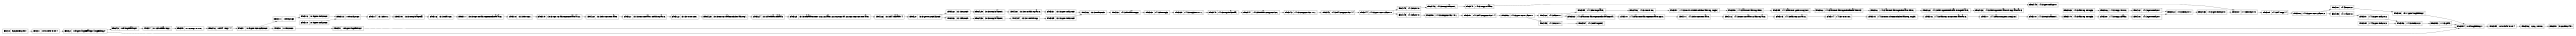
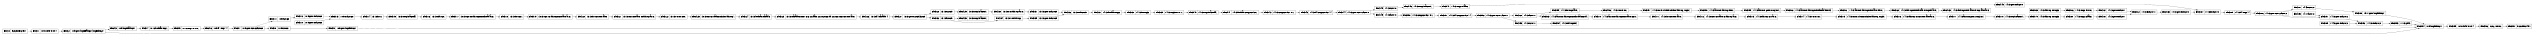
  digraph {
    rankdir=LR
    node [shape=record]
    n1 [label="{Block 0|9.26:enter_2457: \n}"]
    n2 [label="{Block 1|10.9:while (true)   \{ \n}"]
    n3 [label="{Block 2|10.9:goto loopHead_627,loopExit_627 \n}"]
    n4 [label="{Block 3|10.9:loopHead_627: \n}"]
    n5 [label="{Block 94|10.9:loopExit_627: \n}"]
    n6 [label="{Block 4|10.16:boolean tmp1; \n}"]
    n7 [label="{Block 95|10.9:while (true)   \{ \n}"]
    n8 [label="{Block 5|10.16:tmp1 = true; \n}"]
    n9 [label="{Block 6|10.9:if (!tmp1) \{ \n}"]
    n10 [label="{Block 7|10.9:goto t_2068,f_2068 \n}"]
    n11 [label="{Block 8|10.9:t_2068: \n}"]
    n12 [label="{Block 11|10.9:f_2068: \n}"]
    n13 [label="{Block 9|10.9:goto loopExit_627 \n}"]
    n14 [label="{Block 12|10.9:goto end_2068 \n}"]
    n15 [label="{Block 10|10.9:goto end_2068 \n}"]
    n16 [label="{Block 13|10.9:end_2068: \n}"]
    n17 [label="{Block 14|13.13:int x; \n}"]
    n18 [label="{Block 15|13.13:noop(TraceOff); \n}"]
    n19 [label="{Block 16|13.13:Tid _C_t; \n}"]
    n20 [label="{Block 17|13.13:_C_t := this.top_nextThread  as B; \n}"]
    n21 [label="{Block 18|13.13:int _C_v; \n}"]
    n22 [label="{Block 19|13.13:_C_v := this.top_nextValue  as B; \n}"]
    n23 [label="{Block 20|13.13:int _currentValue; \n}"]
    n24 [label="{Block 21|13.13:_currentValue := this.top  as B; \n}"]
    n25 [label="{Block 22|13.13:Mover _R_t; \n}"]
    n26 [label="{Block 23|13.13:_R_t = readPermission(this.top); \n}"]
    n27 [label="{Block 24|13.13:boolean _casable; \n}"]
    n28 [label="{Block 25|13.13:_casable = _R_t != E && false && _C_t == tid && _C_v == _currentValue; \n}"]
    n29 [label="{Block 26|13.13:if (_casable) \{ \n}"]
    n30 [label="{Block 27|13.13:goto t_2069,f_2069 \n}"]
    n31 [label="{Block 28|13.13:t_2069: \n}"]
    n32 [label="{Block 32|13.13:f_2069: \n}"]
    n33 [label="{Block 29|13.13:noop(TraceOn); \n}"]
    n34 [label="{Block 33|13.13:noop(TraceOn); \n}"]
    n35 [label="{Block 30|13.13:x := this.top  as R; \n}"]
    n36 [label="{Block 31|13.13:goto end_2069 \n}"]
    n37 [label="{Block 36|13.13:end_2069: \n}"]
    n38 [label="{Block 37|14.13:boolean tmp2; \n}"]
    n39 [label="{Block 34|13.13:x := this.top; \n}"]
    n40 [label="{Block 35|13.13:goto end_2069 \n}"]
    n41 [label="{Block 38|14.13:int tmp3; \n}"]
    n42 [label="{Block 39|14.13:tmp3 = x + 1; \n}"]
    n43 [label="{Block 40|14.13:noop(TraceOff); \n}"]
    n44 [label="{Block 41|14.13:boolean ctmp2607527; \n}"]
    n45 [label="{Block 42|14.13:ctmp2607527 = *; \n}"]
    n46 [label="{Block 43|14.13:if (ctmp2607527) \{ \n}"]
    n47 [label="{Block 44|14.13:goto t_2070,f_2070 \n}"]
    n48 [label="{Block 45|14.13:t_2070: \n}"]
    n49 [label="{Block 49|14.13:f_2070: \n}"]
    n50 [label="{Block 46|14.13:noop(TraceOn); \n}"]
    n51 [label="{Block 50|14.13:ctmp2607527 = *; \n}"]
    n52 [label="{Block 47|14.13:tmp2 = false; \n}"]
    n53 [label="{Block 48|14.13:goto end_2070 \n}"]
    n54 [label="{Block 84|14.13:end_2070: \n}"]
    n55 [label="{Block 85|14.13:if (tmp2) \{ \n}"]
    n56 [label="{Block 51|14.13:if (ctmp2607527) \{ \n}"]
    n57 [label="{Block 52|14.13:goto t_2071,f_2071 \n}"]
    n58 [label="{Block 53|14.13:t_2071: \n}"]
    n59 [label="{Block 68|14.13:f_2071: \n}"]
    n60 [label="{Block 54|14.13:Tid tmpTid; \n}"]
    n61 [label="{Block 55|14.13:int tmpValue; \n}"]
    n62 [label="{Block 69|14.13:assume this.top_nextThread == tid; \n}"]
    n63 [label="{Block 56|14.13:Mover _m; \n}"]
    n64 [label="{Block 57|14.13:_m = writePermission(this.top, tmp3); \n}"]
    n65 [label="{Block 58|14.13:assume this.top == x; \n}"]
    n66 [label="{Block 59|14.13:assume !goesWrong(_m); \n}"]
    n67 [label="{Block 60|14.13:assume this.top_nextThread == tid; \n}"]
    n68 [label="{Block 61|14.13:assume this.top_nextValue == x; \n}"]
    n69 [label="{Block 62|14.13:this.top_nextThread := tmpTid as B; \n}"]
    n70 [label="{Block 63|14.13:this.top_nextValue := tmpValue as B; \n}"]
    n71 [label="{Block 65|14.13:this.top := tmp3; \n}"]
    n72 [label="{Block 66|14.13:tmp2 = true; \n}"]
    n73 [label="{Block 67|14.13:goto end_2071 \n}"]
    n74 [label="{Block 82|14.13:end_2071: \n}"]
    n75 [label="{Block 83|14.13:goto end_2070 \n}"]
    n76 [label="{Block 70|14.13:assume this.top_nextValue == x; \n}"]
    n77 [label="{Block 71|14.13:int _currentValue; \n}"]
    n78 [label="{Block 72|14.13:_currentValue := this.top  as B; \n}"]
    n79 [label="{Block 73|14.13:this.top := x as B; \n}"]
    n80 [label="{Block 74|14.13:Mover _m; \n}"]
    n81 [label="{Block 75|14.13:_m = writePermission(this.top, tmp3); \n}"]
    n82 [label="{Block 76|14.13:this.top := _currentValue as B; \n}"]
    n83 [label="{Block 77|14.13:assume goesWrong(_m); \n}"]
    n84 [label="{Block 78|14.13:noop(TraceOn); \n}"]
    n85 [label="{Block 79|14.13:this.top := tmp3; \n}"]
    n86 [label="{Block 80|14.13:tmp2 = false; \n}"]
    n87 [label="{Block 81|14.13:goto end_2071 \n}"]
    n88 [label="{Block 86|14.13:goto t_2072,f_2072 \n}"]
    n89 [label="{Block 87|14.43:t_2072: \n}"]
    n90 [label="{Block 90|14.17:f_2072: \n}"]
    n91 [label="{Block 88|15.17:goto loopExit_627 \n}"]
    n92 [label="{Block 91|14.13:goto end_2072 \n}"]
    n93 [label="{Block 89|14.43:goto end_2072 \n}"]
    n94 [label="{Block 92|14.13:end_2072: \n}"]
    n95 [label="{Block 93|17.13:yield; \n}"]
    n96 [label="{Block 96|9.26:// return; \n}"]
    n97 [label="{Block 97|9.26:exit_2457: \n}"]
    n1 -> n2
    n2 -> n3
    n3 -> n4
    n3 -> n5
    n4 -> n6
    n5 -> n7
    n6 -> n8
    n7 -> n96
    n8 -> n9
    n9 -> n10
    n10 -> n11
    n10 -> n12
    n11 -> n13
    n12 -> n14
    n13 -> n5
    n14 -> n16
    n15 -> n16
    n16 -> n17
    n17 -> n18
    n18 -> n19
    n19 -> n20
    n20 -> n21
    n21 -> n22
    n22 -> n23
    n23 -> n24
    n24 -> n25
    n25 -> n26
    n26 -> n27
    n27 -> n28
    n28 -> n29
    n29 -> n30
    n30 -> n31
    n30 -> n32
    n31 -> n33
    n32 -> n34
    n33 -> n35
-   n34 -> n39
+   n32 -> n39
    n35 -> n36
    n36 -> n37
    n37 -> n38
    n38 -> n41
    n39 -> n40
    n40 -> n37
    n41 -> n42
    n42 -> n43
    n43 -> n44
    n44 -> n45
    n45 -> n46
    n46 -> n47
    n47 -> n48
    n47 -> n49
    n48 -> n50
    n49 -> n51
    n50 -> n52
    n51 -> n56
    n52 -> n53
    n53 -> n54
    n54 -> n55
    n55 -> n88
    n56 -> n57
    n57 -> n58
    n57 -> n59
    n58 -> n60
    n59 -> n61
    n59 -> n62
    n61 -> n63
    n62 -> n76
    n63 -> n64
    n64 -> n65
    n65 -> n66
    n66 -> n67
    n67 -> n68
    n68 -> n69
    n69 -> n70
    n71 -> n72
    n72 -> n73
    n73 -> n74
    n74 -> n75
    n75 -> n54
    n76 -> n77
    n77 -> n78
    n78 -> n79
    n79 -> n80
    n80 -> n81
    n81 -> n82
    n82 -> n83
    n83 -> n84
    n84 -> n85
    n85 -> n86
    n86 -> n87
    n87 -> n74
    n88 -> n89
-   n88 -> n90
+   n88 -> n92
    n89 -> n91
    n90 -> n92
    n91 -> n5
    n92 -> n94
    n93 -> n94
    n94 -> n95
    n95 -> n5
    n96 -> n97
  }
